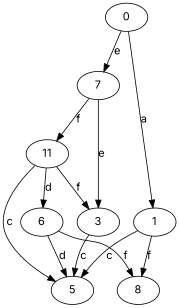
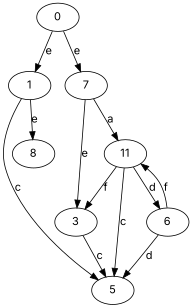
  strict digraph {
    fontname=Inter
    node [fontname=Inter]
    edge [fontname=Inter]
    0
    1
    7
    5
    8
    3
    11
    6
-   0 -> 1 [label=a]
+   0 -> 1 [label=e]
    0 -> 7 [label=e]
    1 -> 5 [label=c]
-   1 -> 8 [label=f]
+   1 -> 8 [label=e]
    7 -> 3 [label=e]
-   7 -> 11 [label=f]
+   7 -> 11 [label=a]
    3 -> 5 [label=c]
    11 -> 5 [label=c]
    11 -> 3 [label=f]
    11 -> 6 [label=d]
    6 -> 5 [label=d]
-   6 -> 8 [label=f]
+   6 -> 11 [label=f]
  }
